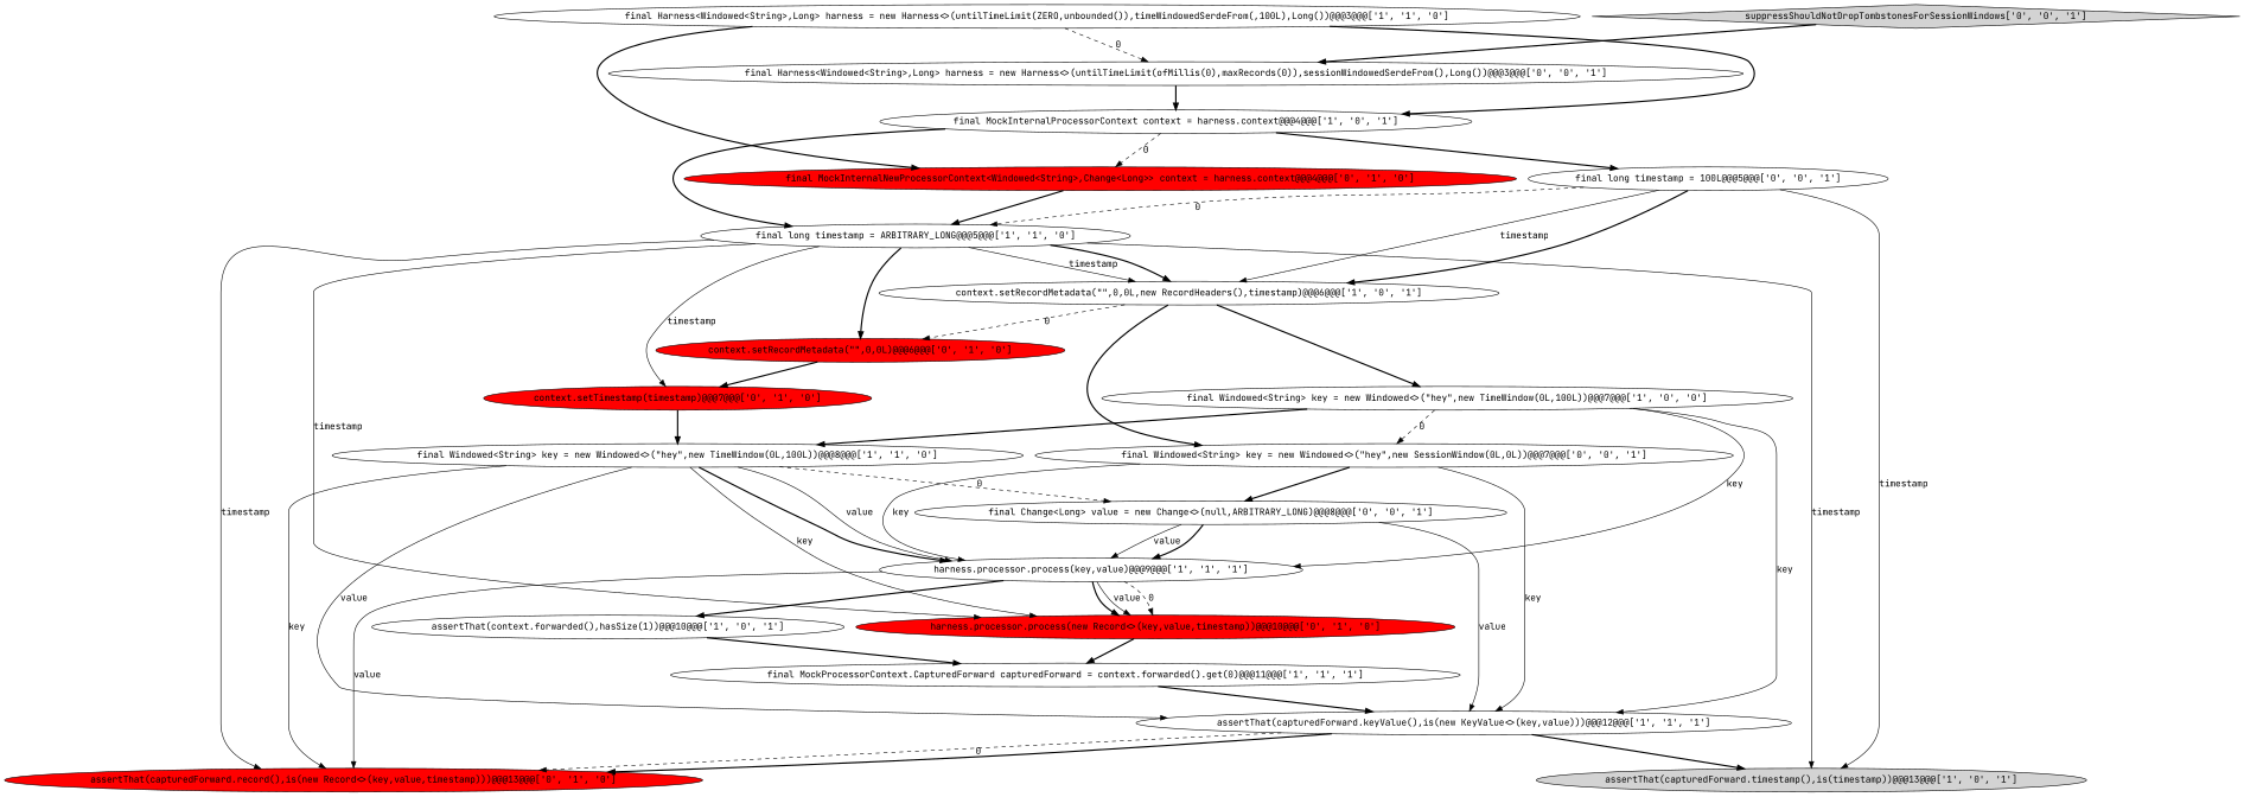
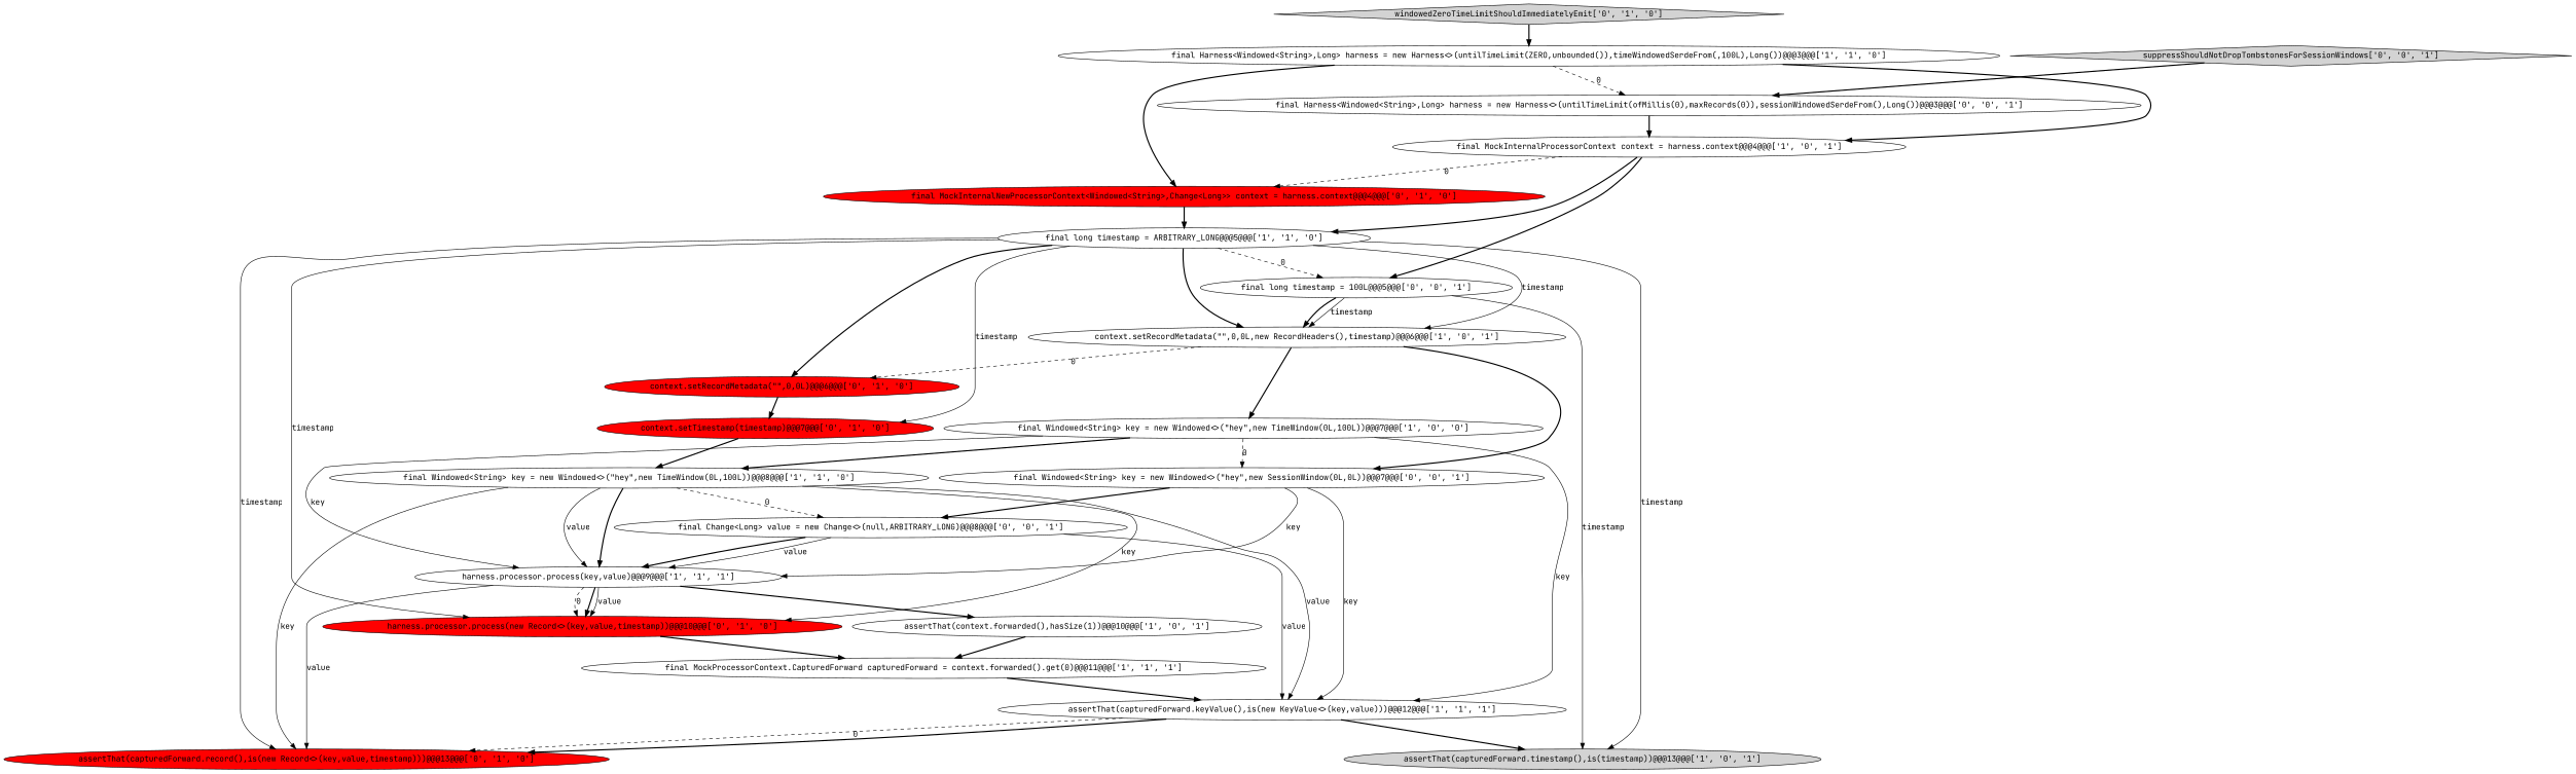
  digraph {
    fontname="JetBrains Mono"
    node [fillcolor=white fontname="JetBrains Mono" shape=ellipse style=filled]
    edge [fontname="JetBrains Mono" style=bold]
    n1 [fillcolor=red label="assertThat(capturedForward.record(),is(new Record<>(key,value,timestamp)))@@@13@@@['0', '1', '0']"]
    n2 [label="harness.processor.process(key,value)@@@9@@@['1', '1', '1']"]
    n3 [label="assertThat(context.forwarded(),hasSize(1))@@@10@@@['1', '0', '1']"]
    n4 [fillcolor=red label="harness.processor.process(new Record<>(key,value,timestamp))@@@10@@@['0', '1', '0']"]
    n5 [label="final MockProcessorContext.CapturedForward capturedForward = context.forwarded().get(0)@@@11@@@['1', '1', '1']"]
    n6 [fillcolor=lightgray label="suppressShouldNotDropTombstonesForSessionWindows['0', '0', '1']" shape=diamond]
    n7 [label="final Harness<Windowed<String>,Long> harness = new Harness<>(untilTimeLimit(ofMillis(0),maxRecords(0)),sessionWindowedSerdeFrom(),Long())@@@3@@@['0', '0', '1']"]
    n8 [label="final MockInternalProcessorContext context = harness.context@@@4@@@['1', '0', '1']"]
    n9 [label="final long timestamp = ARBITRARY_LONG@@@5@@@['1', '1', '0']"]
    n10 [fillcolor=red label="context.setRecordMetadata(\"\",0,0L)@@@6@@@['0', '1', '0']"]
    n11 [fillcolor=lightgray label="assertThat(capturedForward.timestamp(),is(timestamp))@@@13@@@['1', '0', '1']"]
    n12 [label="context.setRecordMetadata(\"\",0,0L,new RecordHeaders(),timestamp)@@@6@@@['1', '0', '1']"]
    n13 [label="final long timestamp = 100L@@@5@@@['0', '0', '1']"]
    n14 [fillcolor=red label="context.setTimestamp(timestamp)@@@7@@@['0', '1', '0']"]
    n15 [label="final Windowed<String> key = new Windowed<>(\"hey\",new TimeWindow(0L,100L))@@@7@@@['1', '0', '0']"]
    n16 [label="final Windowed<String> key = new Windowed<>(\"hey\",new SessionWindow(0L,0L))@@@7@@@['0', '0', '1']"]
    n17 [label="final Windowed<String> key = new Windowed<>(\"hey\",new TimeWindow(0L,100L))@@@8@@@['1', '1', '0']"]
    n18 [label="assertThat(capturedForward.keyValue(),is(new KeyValue<>(key,value)))@@@12@@@['1', '1', '1']"]
+   n19 [fillcolor=lightgray label="windowedZeroTimeLimitShouldImmediatelyEmit['0', '1', '0']" shape=diamond]
    n20 [label="final Harness<Windowed<String>,Long> harness = new Harness<>(untilTimeLimit(ZERO,unbounded()),timeWindowedSerdeFrom(,100L),Long())@@@3@@@['1', '1', '0']"]
    n21 [fillcolor=red label="final MockInternalNewProcessorContext<Windowed<String>,Change<Long>> context = harness.context@@@4@@@['0', '1', '0']"]
    n22 [label="final Change<Long> value = new Change<>(null,ARBITRARY_LONG)@@@8@@@['0', '0', '1']"]
    n2 -> n1 [label=value style=solid]
    n2 -> n3
    n2 -> n4 [label=value style=solid]
    n2 -> n4 [label=0 style=dashed]
    n2 -> n4
    n3 -> n5
    n4 -> n5
    n5 -> n18
    n6 -> n7
    n7 -> n8
    n8 -> n9
    n8 -> n13
    n8 -> n21 [label=0 style=dashed]
    n9 -> n1 [label=timestamp style=solid]
    n9 -> n4 [label=timestamp style=solid]
    n9 -> n10
    n9 -> n11 [label=timestamp style=solid]
    n9 -> n12 [label=timestamp style=solid]
    n9 -> n12
-   n13 -> n9 [label=0 style=dashed]
+   n9 -> n13 [label=0 style=dashed]
    n9 -> n14 [label=timestamp style=solid]
    n10 -> n14
    n12 -> n10 [label=0 style=dashed]
    n12 -> n15
    n12 -> n16
    n13 -> n11 [label=timestamp style=solid]
    n13 -> n12 [label=timestamp style=solid]
    n13 -> n12
    n14 -> n17
    n15 -> n2 [label=key style=solid]
    n15 -> n16 [label=0 style=dashed]
    n15 -> n17
    n15 -> n18 [label=key style=solid]
    n16 -> n2 [label=key style=solid]
    n16 -> n18 [label=key style=solid]
    n16 -> n22
    n17 -> n1 [label=key style=solid]
    n17 -> n2 [label=value style=solid]
    n17 -> n2
    n17 -> n4 [label=key style=solid]
    n17 -> n18 [label=value style=solid]
    n17 -> n22 [label=0 style=dashed]
    n18 -> n1 [label=0 style=dashed]
    n18 -> n1
    n18 -> n11
+   n19 -> n20
    n20 -> n7 [label=0 style=dashed]
    n20 -> n8
    n20 -> n21
    n21 -> n9
    n22 -> n2 [label=value style=solid]
    n22 -> n2
    n22 -> n18 [label=value style=solid]
  }
